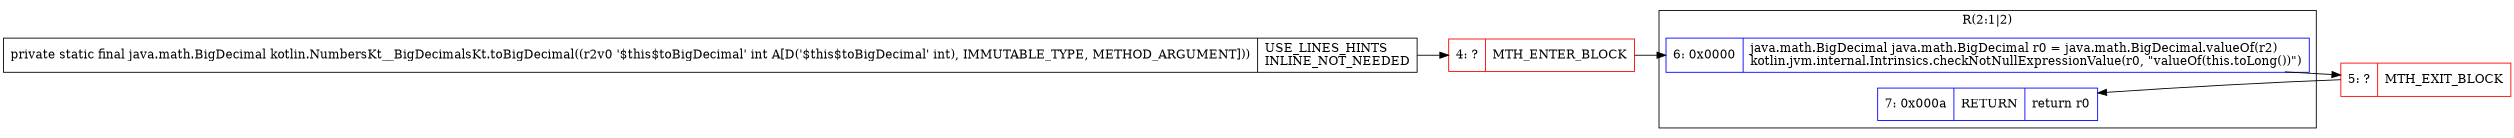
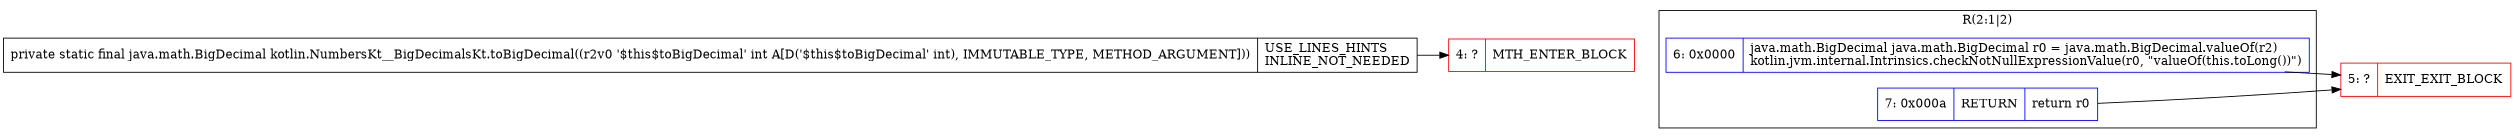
  digraph {
    rankdir=LR
    node [color=blue shape=record]
    n1 [label="{6\:\ 0x0000|java.math.BigDecimal java.math.BigDecimal r0 = java.math.BigDecimal.valueOf(r2)\lkotlin.jvm.internal.Intrinsics.checkNotNullExpressionValue(r0, \"valueOf(this.toLong())\")\l}"]
    n2 [label="{7\:\ 0x000a|RETURN\l|return r0\l}"]
-   n3 [color=red label="{5\:\ ?|MTH_EXIT_BLOCK\l}"]
+   n3 [color=red label="{5\:\ ?|EXIT_EXIT_BLOCK\l}"]
    n4 [color=red label="{4\:\ ?|MTH_ENTER_BLOCK\l}"]
    n5 [label="{private static final java.math.BigDecimal kotlin.NumbersKt__BigDecimalsKt.toBigDecimal((r2v0 '$this$toBigDecimal' int A[D('$this$toBigDecimal' int), IMMUTABLE_TYPE, METHOD_ARGUMENT]))  | USE_LINES_HINTS\lINLINE_NOT_NEEDED\l}" color=""]
    subgraph cluster_1 {
      label="R(2:1|2)"
      n1
      n2
    }
    n1 -> n3
-   n3 -> n2
-   n4 -> n1
+   n2 -> n3
    n5 -> n4
  }
